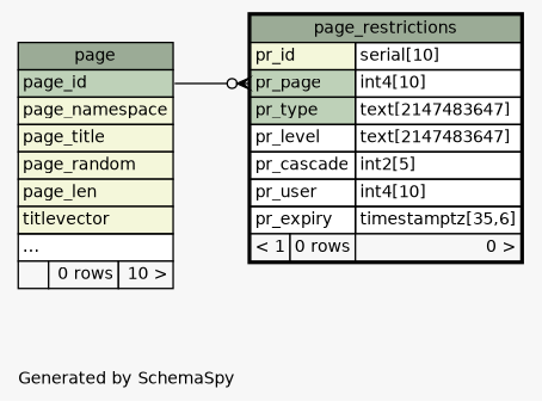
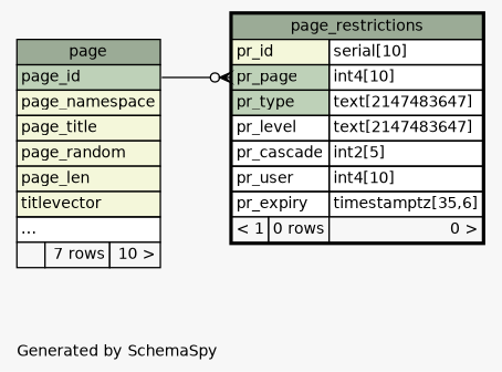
  digraph {
    bgcolor="#f7f7f7"
    fontname=Helvetica
    fontsize=11
    label="\nGenerated by SchemaSpy"
    labeljust=l
    nodesep=0.18
    rankdir=RL
    ranksep=0.46
    node [fontname=Helvetica fontsize=11 shape=plaintext]
    n1 [label=<     <TABLE BORDER="2" CELLBORDER="1" CELLSPACING="0" BGCOLOR="#ffffff">       <TR><TD COLSPAN="3" BGCOLOR="#9bab96" ALIGN="CENTER">page_restrictions</TD></TR>       <TR><TD PORT="pr_id" COLSPAN="2" BGCOLOR="#f4f7da" ALIGN="LEFT">pr_id</TD><TD PORT="pr_id.type" ALIGN="LEFT">serial[10]</TD></TR>       <TR><TD PORT="pr_page" COLSPAN="2" BGCOLOR="#bed1b8" ALIGN="LEFT">pr_page</TD><TD PORT="pr_page.type" ALIGN="LEFT">int4[10]</TD></TR>       <TR><TD PORT="pr_type" COLSPAN="2" BGCOLOR="#bed1b8" ALIGN="LEFT">pr_type</TD><TD PORT="pr_type.type" ALIGN="LEFT">text[2147483647]</TD></TR>       <TR><TD PORT="pr_level" COLSPAN="2" ALIGN="LEFT">pr_level</TD><TD PORT="pr_level.type" ALIGN="LEFT">text[2147483647]</TD></TR>       <TR><TD PORT="pr_cascade" COLSPAN="2" ALIGN="LEFT">pr_cascade</TD><TD PORT="pr_cascade.type" ALIGN="LEFT">int2[5]</TD></TR>       <TR><TD PORT="pr_user" COLSPAN="2" ALIGN="LEFT">pr_user</TD><TD PORT="pr_user.type" ALIGN="LEFT">int4[10]</TD></TR>       <TR><TD PORT="pr_expiry" COLSPAN="2" ALIGN="LEFT">pr_expiry</TD><TD PORT="pr_expiry.type" ALIGN="LEFT">timestamptz[35,6]</TD></TR>       <TR><TD ALIGN="LEFT" BGCOLOR="#f7f7f7">&lt; 1</TD><TD ALIGN="RIGHT" BGCOLOR="#f7f7f7">0 rows</TD><TD ALIGN="RIGHT" BGCOLOR="#f7f7f7">0 &gt;</TD></TR>     </TABLE>>]
-   n2 [label=<     <TABLE BORDER="0" CELLBORDER="1" CELLSPACING="0" BGCOLOR="#ffffff">       <TR><TD COLSPAN="3" BGCOLOR="#9bab96" ALIGN="CENTER">page</TD></TR>       <TR><TD PORT="page_id" COLSPAN="3" BGCOLOR="#bed1b8" ALIGN="LEFT">page_id</TD></TR>       <TR><TD PORT="page_namespace" COLSPAN="3" BGCOLOR="#f4f7da" ALIGN="LEFT">page_namespace</TD></TR>       <TR><TD PORT="page_title" COLSPAN="3" BGCOLOR="#f4f7da" ALIGN="LEFT">page_title</TD></TR>       <TR><TD PORT="page_random" COLSPAN="3" BGCOLOR="#f4f7da" ALIGN="LEFT">page_random</TD></TR>       <TR><TD PORT="page_len" COLSPAN="3" BGCOLOR="#f4f7da" ALIGN="LEFT">page_len</TD></TR>       <TR><TD PORT="titlevector" COLSPAN="3" BGCOLOR="#f4f7da" ALIGN="LEFT">titlevector</TD></TR>       <TR><TD PORT="elipses" COLSPAN="3" ALIGN="LEFT">...</TD></TR>       <TR><TD ALIGN="LEFT" BGCOLOR="#f7f7f7">  </TD><TD ALIGN="RIGHT" BGCOLOR="#f7f7f7">0 rows</TD><TD ALIGN="RIGHT" BGCOLOR="#f7f7f7">10 &gt;</TD></TR>     </TABLE>>]
+   n2 [label=<     <TABLE BORDER="0" CELLBORDER="1" CELLSPACING="0" BGCOLOR="#ffffff">       <TR><TD COLSPAN="3" BGCOLOR="#9bab96" ALIGN="CENTER">page</TD></TR>       <TR><TD PORT="page_id" COLSPAN="3" BGCOLOR="#bed1b8" ALIGN="LEFT">page_id</TD></TR>       <TR><TD PORT="page_namespace" COLSPAN="3" BGCOLOR="#f4f7da" ALIGN="LEFT">page_namespace</TD></TR>       <TR><TD PORT="page_title" COLSPAN="3" BGCOLOR="#f4f7da" ALIGN="LEFT">page_title</TD></TR>       <TR><TD PORT="page_random" COLSPAN="3" BGCOLOR="#f4f7da" ALIGN="LEFT">page_random</TD></TR>       <TR><TD PORT="page_len" COLSPAN="3" BGCOLOR="#f4f7da" ALIGN="LEFT">page_len</TD></TR>       <TR><TD PORT="titlevector" COLSPAN="3" BGCOLOR="#f4f7da" ALIGN="LEFT">titlevector</TD></TR>       <TR><TD PORT="elipses" COLSPAN="3" ALIGN="LEFT">...</TD></TR>       <TR><TD ALIGN="LEFT" BGCOLOR="#f7f7f7">  </TD><TD ALIGN="RIGHT" BGCOLOR="#f7f7f7">7 rows</TD><TD ALIGN="RIGHT" BGCOLOR="#f7f7f7">10 &gt;</TD></TR>     </TABLE>>]
    n1 -> n2 [arrowhead=none arrowsize=0.8 arrowtail=crowodot dir=back headport="page_id:e" tailport="pr_page:w"]
  }
